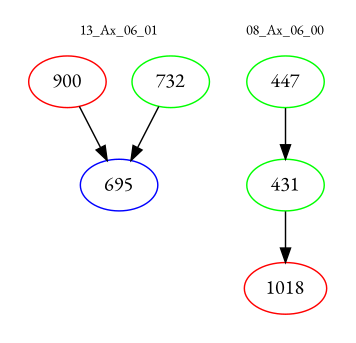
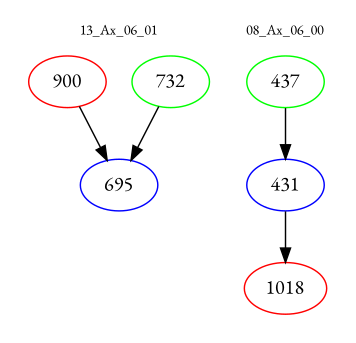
  digraph {
    fontname="EB Garamond"
    node [color=green fontname="EB Garamond"]
    edge [color=black fontname="EB Garamond"]
    n1 [label=732]
    n2 [color=blue label=695]
    n3 [color=red label=900]
-   n4 [label=447]
-   n5 [label=431]
+   n4 [label=437]
+   n5 [color=blue label=431]
    n6 [color=red label=1018]
    subgraph cluster_1 {
      color=white
      fontsize=10
      label="13_Ax_06_01"
      n1
      n2
      n3
    }
    subgraph cluster_2 {
      color=white
      fontsize=10
      label="08_Ax_06_00"
      n4
      n5
      n6
    }
    n1 -> n2
    n3 -> n2
    n4 -> n5
    n5 -> n6
  }
